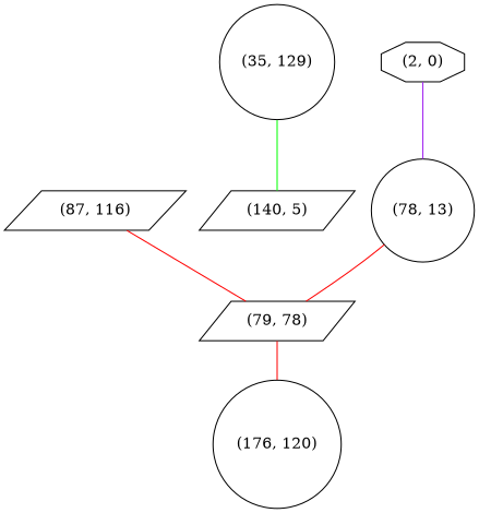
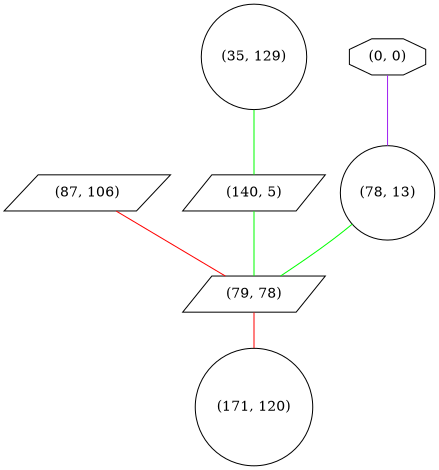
  graph {
    node [shape=parallelogram]
    edge [color=red weight=1]
-   "(87, 116)"
+   "(87, 116)" [label="(87, 106)"]
    "(79, 78)"
-   "(171, 120)" [shape=circle label="(176, 120)"]
+   "(171, 120)" [shape=circle]
    n4 [label="(35, 129)" shape=circle]
    "(140, 5)"
-   "(0, 0)" [shape=octagon label="(2, 0)"]
+   "(0, 0)" [shape=octagon]
    n7 [label="(78, 13)" shape=circle]
    "(87, 116)" -- "(79, 78)"
    "(79, 78)" -- "(171, 120)"
    n4 -- "(140, 5)" [color=green weight=2]
+   "(140, 5)" -- "(79, 78)" [color=green weight=2]
    "(0, 0)" -- n7 [color=purple weight=4]
-   n7 -- "(79, 78)"
+   n7 -- "(79, 78)" [color=green]
  }
